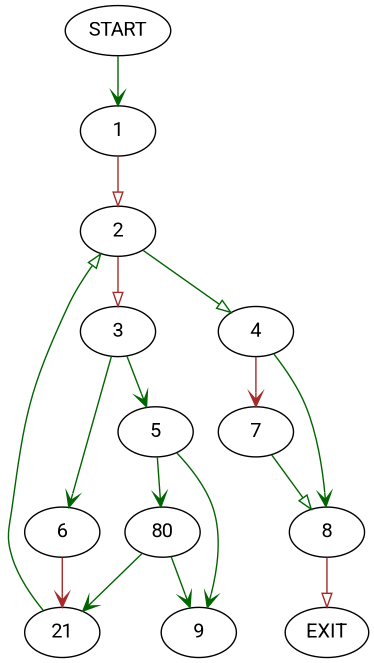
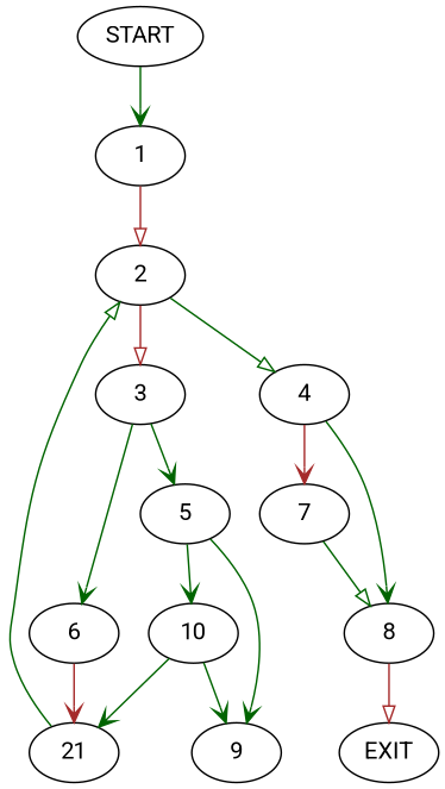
  digraph {
    fontname=Roboto
    node [fontname=Roboto]
    edge [arrowhead=vee color=darkgreen fontname=Roboto]
    n1 [label=START]
    1
    2
    n4 [label=EXIT]
    3
    4
    5
    6
    7
    8
    9
-   10 [label=80]
+   10
    n13 [label=21]
    n1 -> 1
    1 -> 2 [arrowhead=onormal color=brown]
    2 -> 3 [arrowhead=onormal color=brown]
    2 -> 4 [arrowhead=onormal]
    3 -> 5
    3 -> 6
    4 -> 7 [color=brown]
    4 -> 8
    5 -> 9
    5 -> 10
    6 -> n13 [color=brown]
    7 -> 8 [arrowhead=onormal]
    8 -> n4 [arrowhead=onormal color=brown]
    10 -> 9
    10 -> n13
    n13 -> 2 [arrowhead=onormal]
  }
